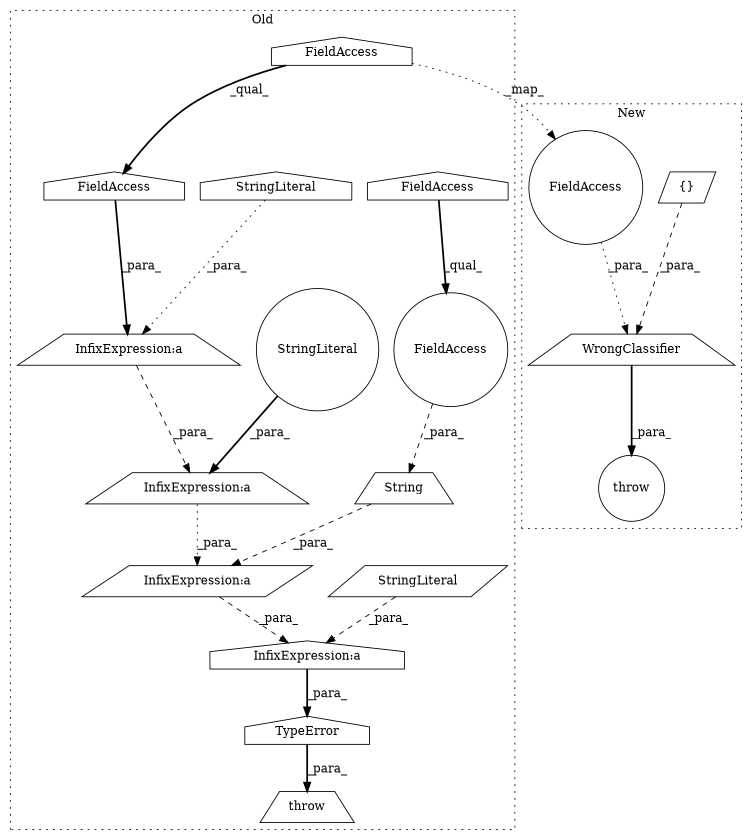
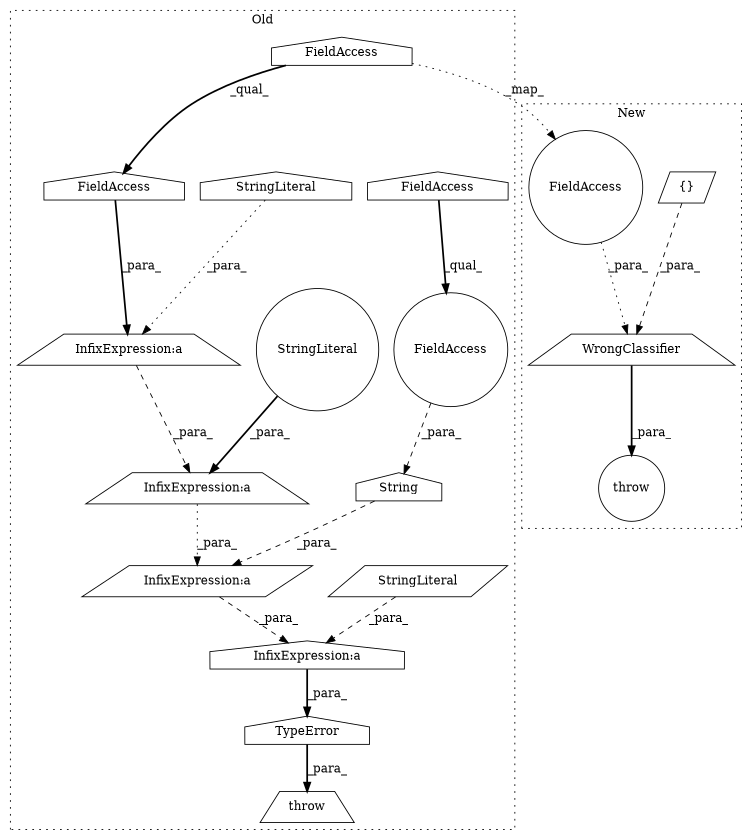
  digraph {
    node [a=22 l=3 s=1710 shape=house]
    edge [style=bold]
    n1 [a=32 l="10,1" label=TypeError s="1687,2038"]
    n2 [a=27 label="InfixExpression:a" s=1964]
    n3 [a=27 label="InfixExpression:a" s=1922 shape=parallelogram]
    n4 [a=27 label="InfixExpression:a" s=1734 shape=trapezium]
    n5 [a=27 label="InfixExpression:a" s=1707 shape=trapezium]
    n6 [a=53 l=6 label=throw s=1681 shape=trapezium]
    n7 [l=23 label=FieldAccess]
-   n8 [a=32 l="7,1" label=String s="1925,1962" shape=trapezium]
+   n8 [a=32 l="7,1" label=String s="1925,1962"]
    n9 [l=30 label=FieldAccess s=1932 shape=circle]
    n10 [l=20 label=FieldAccess s=1932]
    n11 [a=45 l=7 label=StringLiteral s=1700]
    n12 [a=45 l=71 label=StringLiteral s=1967 shape=parallelogram]
    n13 [a=45 l=184 label=StringLiteral s=1737 shape=circle]
    n14 [l=14 label=FieldAccess]
    n15 [a=32 l="16,1" label=WrongClassifier s="1701,1797" shape=trapezium]
    n16 [a=4 l="1,1" label="{}" s="1741,1785" shape=parallelogram]
    n17 [a=53 l=6 label=throw s=1689 shape=circle]
    n18 [l=14 label=FieldAccess s=1717 shape=circle]
    subgraph cluster_1 {
      label=Old
      style=dotted
      n1
      n2
      n3
      n4
      n5
      n6
      n7
      n8
      n9
      n10
      n11
      n12
      n13
      n14
    }
    subgraph cluster_2 {
      label=New
      style=dotted
      n15
      n16
      n17
      n18
    }
    n1 -> n6 [label=_para_]
    n2 -> n1 [label=_para_]
    n3 -> n2 [label=_para_ style=dashed]
    n4 -> n3 [label=_para_ style=dotted]
    n5 -> n4 [label=_para_ style=dashed]
    n7 -> n5 [label=_para_]
    n8 -> n3 [label=_para_ style=dashed]
    n9 -> n8 [label=_para_ style=dashed]
    n10 -> n9 [label=_qual_]
    n11 -> n5 [label=_para_ style=dotted]
    n12 -> n2 [label=_para_ style=dashed]
    n13 -> n4 [label=_para_]
    n14 -> n7 [label=_qual_]
    n14 -> n18 [label=_map_ style=dotted]
    n15 -> n17 [label=_para_]
    n16 -> n15 [label=_para_ style=dashed]
    n18 -> n15 [label=_para_ style=dotted]
  }
